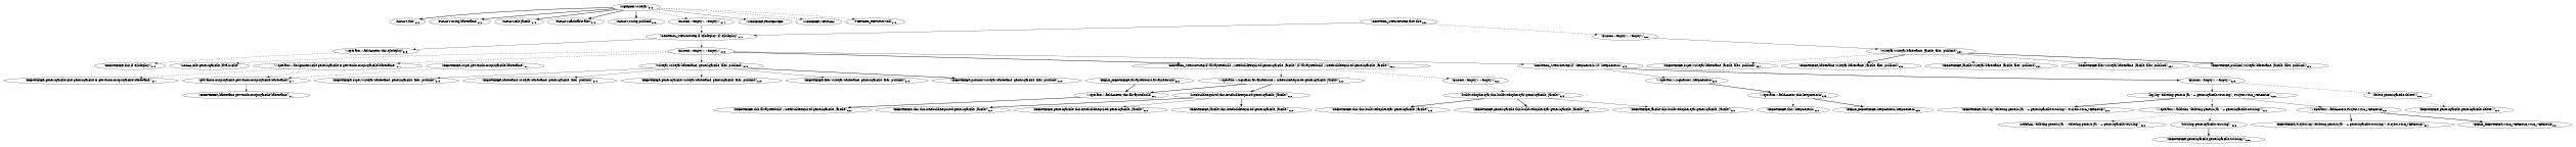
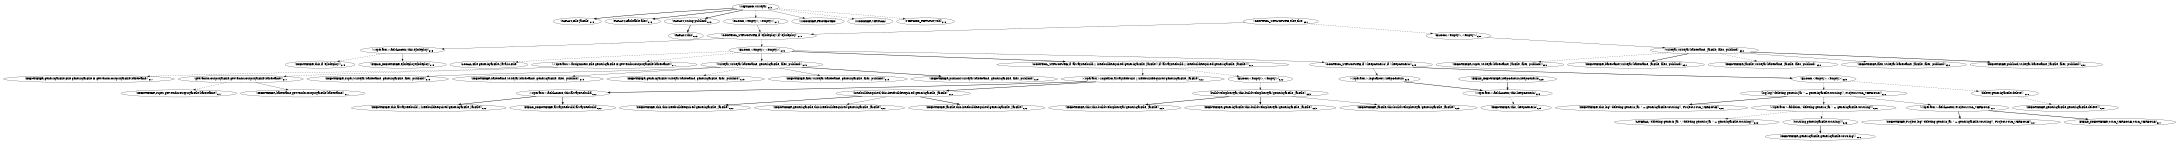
  digraph {
    edge [style=bold]
    n1 [label=<(METHOD,writeJar)<SUB>613</SUB>>]
    n2 [label=<(PARAM,this)<SUB>613</SUB>>]
-   n3 [label=<(PARAM,String baseName)<SUB>613</SUB>>]
    n4 [label=<(PARAM,File jarFile)<SUB>613</SUB>>]
    n5 [label=<(PARAM,Hashtable files)<SUB>613</SUB>>]
    n6 [label=<(PARAM,String publicId)<SUB>613</SUB>>]
    n7 [label=<(BLOCK,&lt;empty&gt;,&lt;empty&gt;)<SUB>614</SUB>>]
    n8 [label=<(MODIFIER,PROTECTED)>]
    n9 [label=<(MODIFIER,VIRTUAL)>]
    n10 [label=<(METHOD_RETURN,void)<SUB>613</SUB>>]
    n11 [label=<(CONTROL_STRUCTURE,if (ejbdeploy),if (ejbdeploy))<SUB>615</SUB>>]
    n12 [label=<(&lt;operator&gt;.fieldAccess,this.ejbdeploy)<SUB>615</SUB>>]
    n13 [label=<(BLOCK,&lt;empty&gt;,&lt;empty&gt;)<SUB>615</SUB>>]
    n14 [label=<(IDENTIFIER,this,if (ejbdeploy))<SUB>615</SUB>>]
+   n15 [label=<(FIELD_IDENTIFIER,ejbdeploy,ejbdeploy)<SUB>615</SUB>>]
    n16 [label=<(LOCAL,File genericJarFile: java.io.File)>]
    n17 [label=<(&lt;operator&gt;.assignment,File genericJarFile = getVendorOutputJarFile(baseName))<SUB>617</SUB>>]
    n18 [label=<(writeJar,writeJar(baseName, genericJarFile, files, publicId))<SUB>619</SUB>>]
    n19 [label=<(CONTROL_STRUCTURE,if (alwaysRebuild || isRebuildRequired(genericJarFile, jarFile)),if (alwaysRebuild || isRebuildRequired(genericJarFile, jarFile)))<SUB>622</SUB>>]
    n20 [label=<(CONTROL_STRUCTURE,if (!keepGeneric),if (!keepGeneric))<SUB>625</SUB>>]
    n21 [label=<(CONTROL_STRUCTURE,else,else)<SUB>630</SUB>>]
    n22 [label=<(BLOCK,&lt;empty&gt;,&lt;empty&gt;)<SUB>630</SUB>>]
    n23 [label=<(IDENTIFIER,genericJarFile,File genericJarFile = getVendorOutputJarFile(baseName))<SUB>617</SUB>>]
    n24 [label=<(getVendorOutputJarFile,getVendorOutputJarFile(baseName))<SUB>617</SUB>>]
    n25 [label=<(IDENTIFIER,super,writeJar(baseName, genericJarFile, files, publicId))<SUB>619</SUB>>]
    n26 [label=<(IDENTIFIER,baseName,writeJar(baseName, genericJarFile, files, publicId))<SUB>619</SUB>>]
    n27 [label=<(IDENTIFIER,genericJarFile,writeJar(baseName, genericJarFile, files, publicId))<SUB>619</SUB>>]
    n28 [label=<(IDENTIFIER,files,writeJar(baseName, genericJarFile, files, publicId))<SUB>619</SUB>>]
    n29 [label=<(IDENTIFIER,publicId,writeJar(baseName, genericJarFile, files, publicId))<SUB>619</SUB>>]
    n30 [label=<(&lt;operator&gt;.logicalOr,alwaysRebuild || isRebuildRequired(genericJarFile, jarFile))<SUB>622</SUB>>]
    n31 [label=<(BLOCK,&lt;empty&gt;,&lt;empty&gt;)<SUB>622</SUB>>]
    n32 [label=<(&lt;operator&gt;.logicalNot,!keepGeneric)<SUB>625</SUB>>]
    n33 [label=<(BLOCK,&lt;empty&gt;,&lt;empty&gt;)<SUB>625</SUB>>]
    n34 [label=<(IDENTIFIER,super,getVendorOutputJarFile(baseName))<SUB>617</SUB>>]
    n35 [label=<(IDENTIFIER,baseName,getVendorOutputJarFile(baseName))<SUB>617</SUB>>]
    n36 [label=<(&lt;operator&gt;.fieldAccess,this.alwaysRebuild)<SUB>622</SUB>>]
    n37 [label=<(isRebuildRequired,this.isRebuildRequired(genericJarFile, jarFile))<SUB>622</SUB>>]
    n38 [label=<(buildWebsphereJar,this.buildWebsphereJar(genericJarFile, jarFile))<SUB>623</SUB>>]
    n39 [label=<(IDENTIFIER,this,alwaysRebuild || isRebuildRequired(genericJarFile, jarFile))<SUB>622</SUB>>]
    n40 [label=<(FIELD_IDENTIFIER,alwaysRebuild,alwaysRebuild)<SUB>622</SUB>>]
    n41 [label=<(IDENTIFIER,this,this.isRebuildRequired(genericJarFile, jarFile))<SUB>622</SUB>>]
    n42 [label=<(IDENTIFIER,genericJarFile,this.isRebuildRequired(genericJarFile, jarFile))<SUB>622</SUB>>]
    n43 [label=<(IDENTIFIER,jarFile,this.isRebuildRequired(genericJarFile, jarFile))<SUB>622</SUB>>]
    n44 [label=<(IDENTIFIER,this,this.buildWebsphereJar(genericJarFile, jarFile))<SUB>623</SUB>>]
    n45 [label=<(IDENTIFIER,genericJarFile,this.buildWebsphereJar(genericJarFile, jarFile))<SUB>623</SUB>>]
    n46 [label=<(IDENTIFIER,jarFile,this.buildWebsphereJar(genericJarFile, jarFile))<SUB>623</SUB>>]
    n47 [label=<(&lt;operator&gt;.fieldAccess,this.keepGeneric)<SUB>625</SUB>>]
    n48 [label=<(log,log(&quot;deleting generic jar &quot; + genericJarFile.toString(), Project.MSG_VERBOSE))<SUB>626</SUB>>]
    n49 [label=<(delete,genericJarFile.delete())<SUB>628</SUB>>]
    n50 [label=<(IDENTIFIER,this,!keepGeneric)<SUB>625</SUB>>]
    n51 [label=<(FIELD_IDENTIFIER,keepGeneric,keepGeneric)<SUB>625</SUB>>]
    n52 [label=<(IDENTIFIER,this,log(&quot;deleting generic jar &quot; + genericJarFile.toString(), Project.MSG_VERBOSE))<SUB>626</SUB>>]
    n53 [label=<(&lt;operator&gt;.addition,&quot;deleting generic jar &quot; + genericJarFile.toString())<SUB>626</SUB>>]
    n54 [label=<(&lt;operator&gt;.fieldAccess,Project.MSG_VERBOSE)<SUB>627</SUB>>]
    n55 [label=<(IDENTIFIER,genericJarFile,genericJarFile.delete())<SUB>628</SUB>>]
    n56 [label=<(LITERAL,&quot;deleting generic jar &quot;,&quot;deleting generic jar &quot; + genericJarFile.toString())<SUB>626</SUB>>]
    n57 [label=<(toString,genericJarFile.toString())<SUB>626</SUB>>]
    n58 [label=<(IDENTIFIER,Project,log(&quot;deleting generic jar &quot; + genericJarFile.toString(), Project.MSG_VERBOSE))<SUB>627</SUB>>]
    n59 [label=<(FIELD_IDENTIFIER,MSG_VERBOSE,MSG_VERBOSE)<SUB>627</SUB>>]
    n60 [label=<(IDENTIFIER,genericJarFile,genericJarFile.toString())<SUB>626</SUB>>]
    n61 [label=<(writeJar,writeJar(baseName, jarFile, files, publicId))<SUB>632</SUB>>]
    n62 [label=<(IDENTIFIER,super,writeJar(baseName, jarFile, files, publicId))<SUB>632</SUB>>]
    n63 [label=<(IDENTIFIER,baseName,writeJar(baseName, jarFile, files, publicId))<SUB>632</SUB>>]
    n64 [label=<(IDENTIFIER,jarFile,writeJar(baseName, jarFile, files, publicId))<SUB>632</SUB>>]
    n65 [label=<(IDENTIFIER,files,writeJar(baseName, jarFile, files, publicId))<SUB>632</SUB>>]
    n66 [label=<(IDENTIFIER,publicId,writeJar(baseName, jarFile, files, publicId))<SUB>632</SUB>>]
-   n1 -> n2
-   n1 -> n3
+   n6 -> n2
    n1 -> n4
    n1 -> n5
    n1 -> n6
    n1 -> n7 [style=dashed]
    n1 -> n8 [style=solid]
    n1 -> n9 [style=dashed]
    n1 -> n10 [style=dashed]
    n7 -> n11 [style=solid]
    n11 -> n12 [style=solid]
    n11 -> n13 [style=dashed]
    n12 -> n14 [style=dashed]
+   n12 -> n15 [style=solid]
    n13 -> n16 [style=dashed]
    n13 -> n17 [style=dashed]
    n13 -> n18 [style=solid]
    n13 -> n19
    n13 -> n20 [style=solid]
    n17 -> n23 [style=dashed]
    n17 -> n24 [style=dashed]
    n18 -> n25 [style=solid]
    n18 -> n26 [style=solid]
    n18 -> n27 [style=dashed]
    n18 -> n28 [style=solid]
    n18 -> n29
    n19 -> n30 [style=solid]
    n19 -> n31 [style=dashed]
    n20 -> n32 [style=solid]
    n20 -> n33
    n21 -> n11 [style=solid]
    n21 -> n22 [style=dashed]
    n22 -> n61 [style=solid]
-   n34 -> n24 [style=dashed]
+   n24 -> n34 [style=dashed]
    n24 -> n35 [style=solid]
    n30 -> n36
    n30 -> n37
    n31 -> n38 [style=dashed]
    n32 -> n47
    n33 -> n48 [style=dashed]
    n33 -> n49 [style=dashed]
    n36 -> n39
-   n40 -> n36
+   n36 -> n40
    n37 -> n41
    n37 -> n42 [style=solid]
    n37 -> n43
    n38 -> n44
    n38 -> n45
    n38 -> n46 [style=solid]
    n47 -> n50 [style=dashed]
-   n47 -> n51
+   n51 -> n47
    n48 -> n52
    n48 -> n53 [style=solid]
    n48 -> n54 [style=solid]
    n49 -> n55 [style=dashed]
    n53 -> n56 [style=dashed]
    n53 -> n57 [style=dashed]
    n54 -> n58
    n54 -> n59
    n57 -> n60
    n61 -> n62 [style=dashed]
    n61 -> n63
    n61 -> n64 [style=dashed]
    n61 -> n65 [style=solid]
    n61 -> n66
  }
